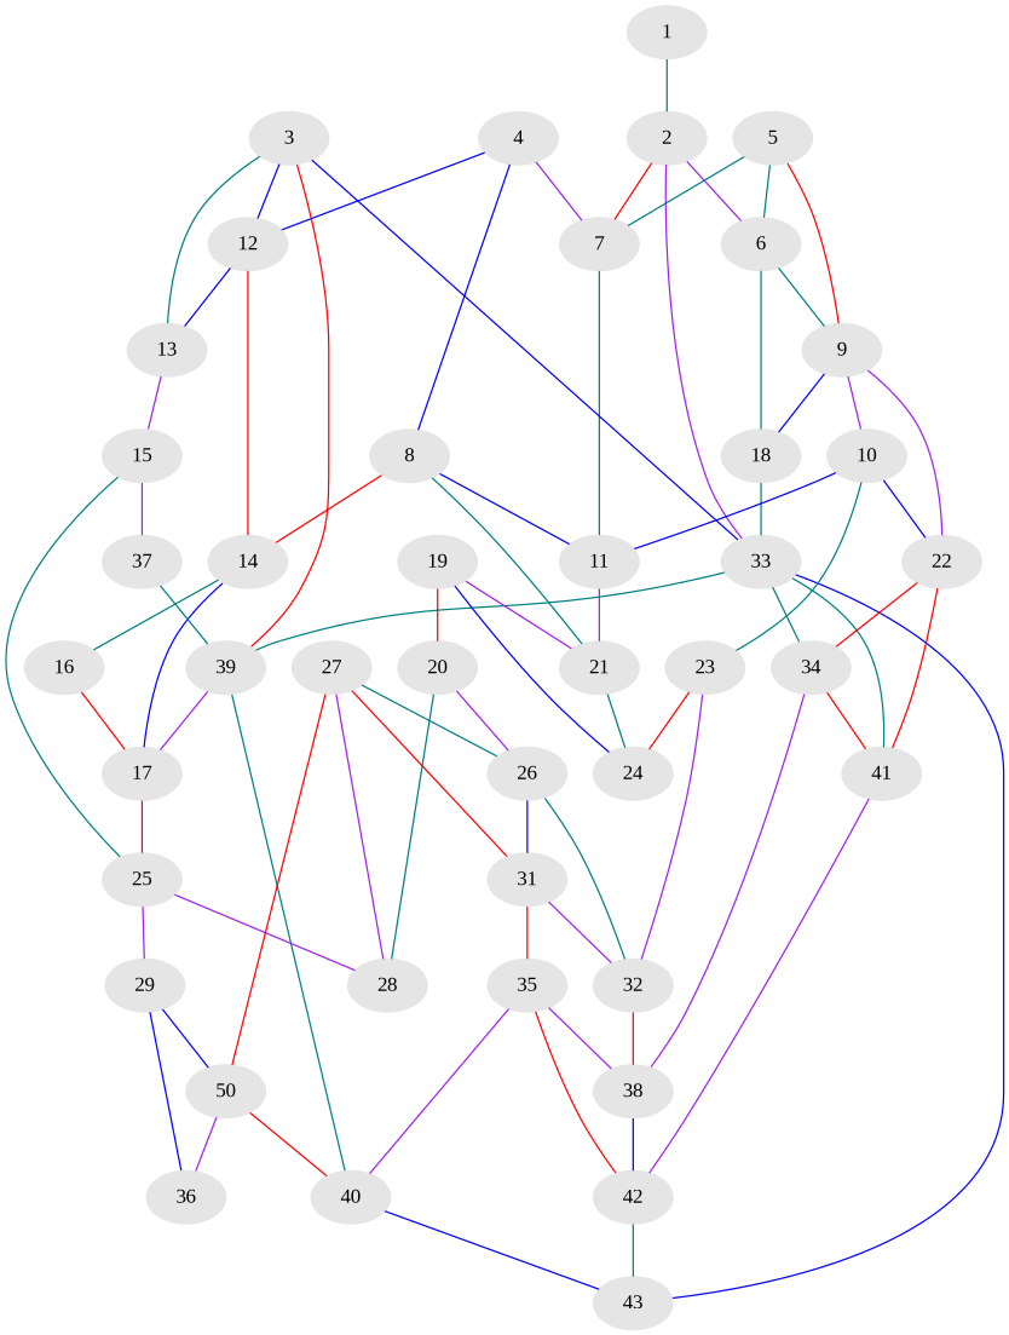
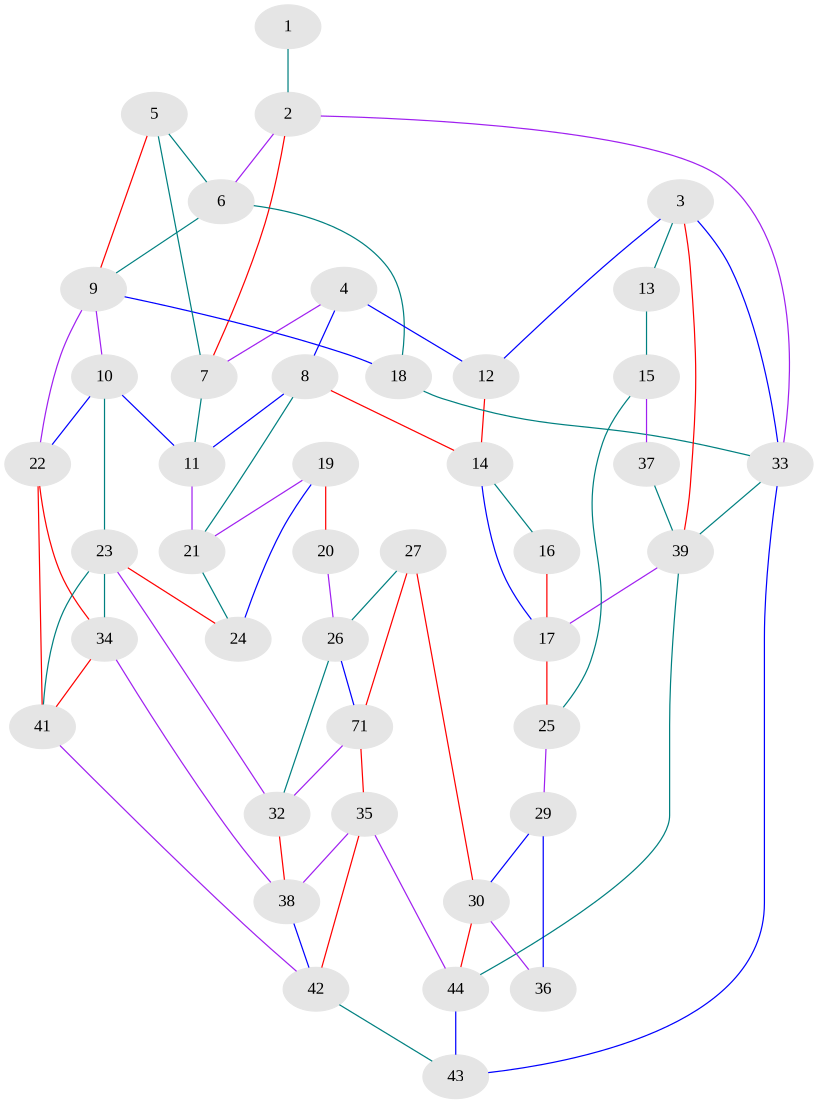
  graph {
    fontname="Liberation Serif"
    node [color=gray90 fontname="Liberation Serif" style=filled]
    edge [color=teal fontname="Liberation Serif" weight=1.0]
    1
    2
    6
    7
    33
    4
    12
    8
    9
    18
    11
    39
    41
    43
    3
    13
    14
    15
    17
-   40
+   40 [label=44]
    21
    5
    10
    22
    16
    24
    23
    34
    32
    25
    37
-   28
    29
    20
    26
    19
-   31
+   31 [label=71]
    38
    42
-   30 [label=50]
+   30
    36
    35
    27
    1 -- 2
    2 -- 6 [color=purple]
    2 -- 7 [color=red]
    2 -- 33 [color=purple]
    6 -- 9
    6 -- 18
    7 -- 11
    33 -- 39
-   33 -- 41
+   23 -- 41
    33 -- 43 [color=blue]
    4 -- 7 [color=purple]
    4 -- 12 [color=blue]
    4 -- 8 [color=blue]
-   12 -- 13 [color=blue]
    12 -- 14 [color=red]
    8 -- 11 [color=blue]
    8 -- 14 [color=red]
    8 -- 21
    9 -- 18 [color=blue]
    9 -- 10 [color=purple]
    9 -- 22 [color=purple]
    18 -- 33
    11 -- 21 [color=purple]
    39 -- 17 [color=purple]
    39 -- 40
    41 -- 42 [color=purple]
    3 -- 33 [color=blue]
    3 -- 12 [color=blue]
    3 -- 39 [color=red]
    3 -- 13
-   13 -- 15 [color=purple]
+   13 -- 15
    14 -- 17 [color=blue]
    14 -- 16
    15 -- 25
    15 -- 37 [color=purple]
    17 -- 25 [color=red]
    40 -- 43 [color=blue]
    21 -- 24
    5 -- 6
    5 -- 7
    5 -- 9 [color=red]
    10 -- 11 [color=blue]
    10 -- 22 [color=blue]
    10 -- 23
    22 -- 41 [color=red]
    22 -- 34 [color=red]
    16 -- 17 [color=red]
    23 -- 24 [color=red]
-   33 -- 34
+   23 -- 34
    23 -- 32 [color=purple]
    34 -- 41 [color=red]
    34 -- 38 [color=purple]
    32 -- 38 [color=red]
-   25 -- 28 [color=purple]
    25 -- 29 [color=purple]
    37 -- 39 [weight=2.0]
    29 -- 30 [color=blue]
    29 -- 36 [color=blue]
-   20 -- 28
    20 -- 26 [color=purple]
    26 -- 32
    26 -- 31 [color=blue]
    19 -- 21 [color=purple]
    19 -- 24 [color=blue]
    19 -- 20 [color=red]
    31 -- 32 [color=purple]
    31 -- 35 [color=red]
    38 -- 42 [color=blue]
    42 -- 43
    30 -- 40 [color=red]
    30 -- 36 [color=purple]
    35 -- 40 [color=purple]
    35 -- 38 [color=purple]
    35 -- 42 [color=red]
-   27 -- 28 [color=purple]
    27 -- 26
    27 -- 31 [color=red]
    27 -- 30 [color=red]
  }
